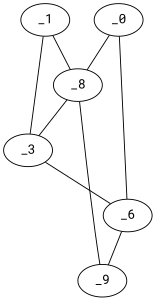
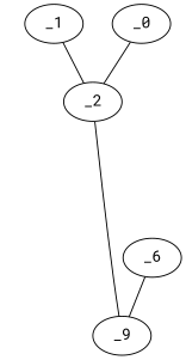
  graph {
    fontname="Roboto Mono"
    node [fontname="Roboto Mono"]
    edge [fontname="Roboto Mono"]
    _0 [x=2.18745 y=2.50021]
    n2 [label=_6 x=0.803609 y=1.54393]
-   _2 [x=0.846396 y=0.853777 label=_8]
-   _3 [x=0.823906 y=3.06907]
+   _2 [x=0.846396 y=0.853777]
    n5 [label=_9 x=2.40972 y=2.03261]
    _1 [x=2.27011 y=0.955669]
-   _0 -- n2
    _0 -- _2
    n2 -- n5
-   _2 -- _3
    _2 -- n5
-   _3 -- n2
    _1 -- _2
-   _1 -- _3
  }
